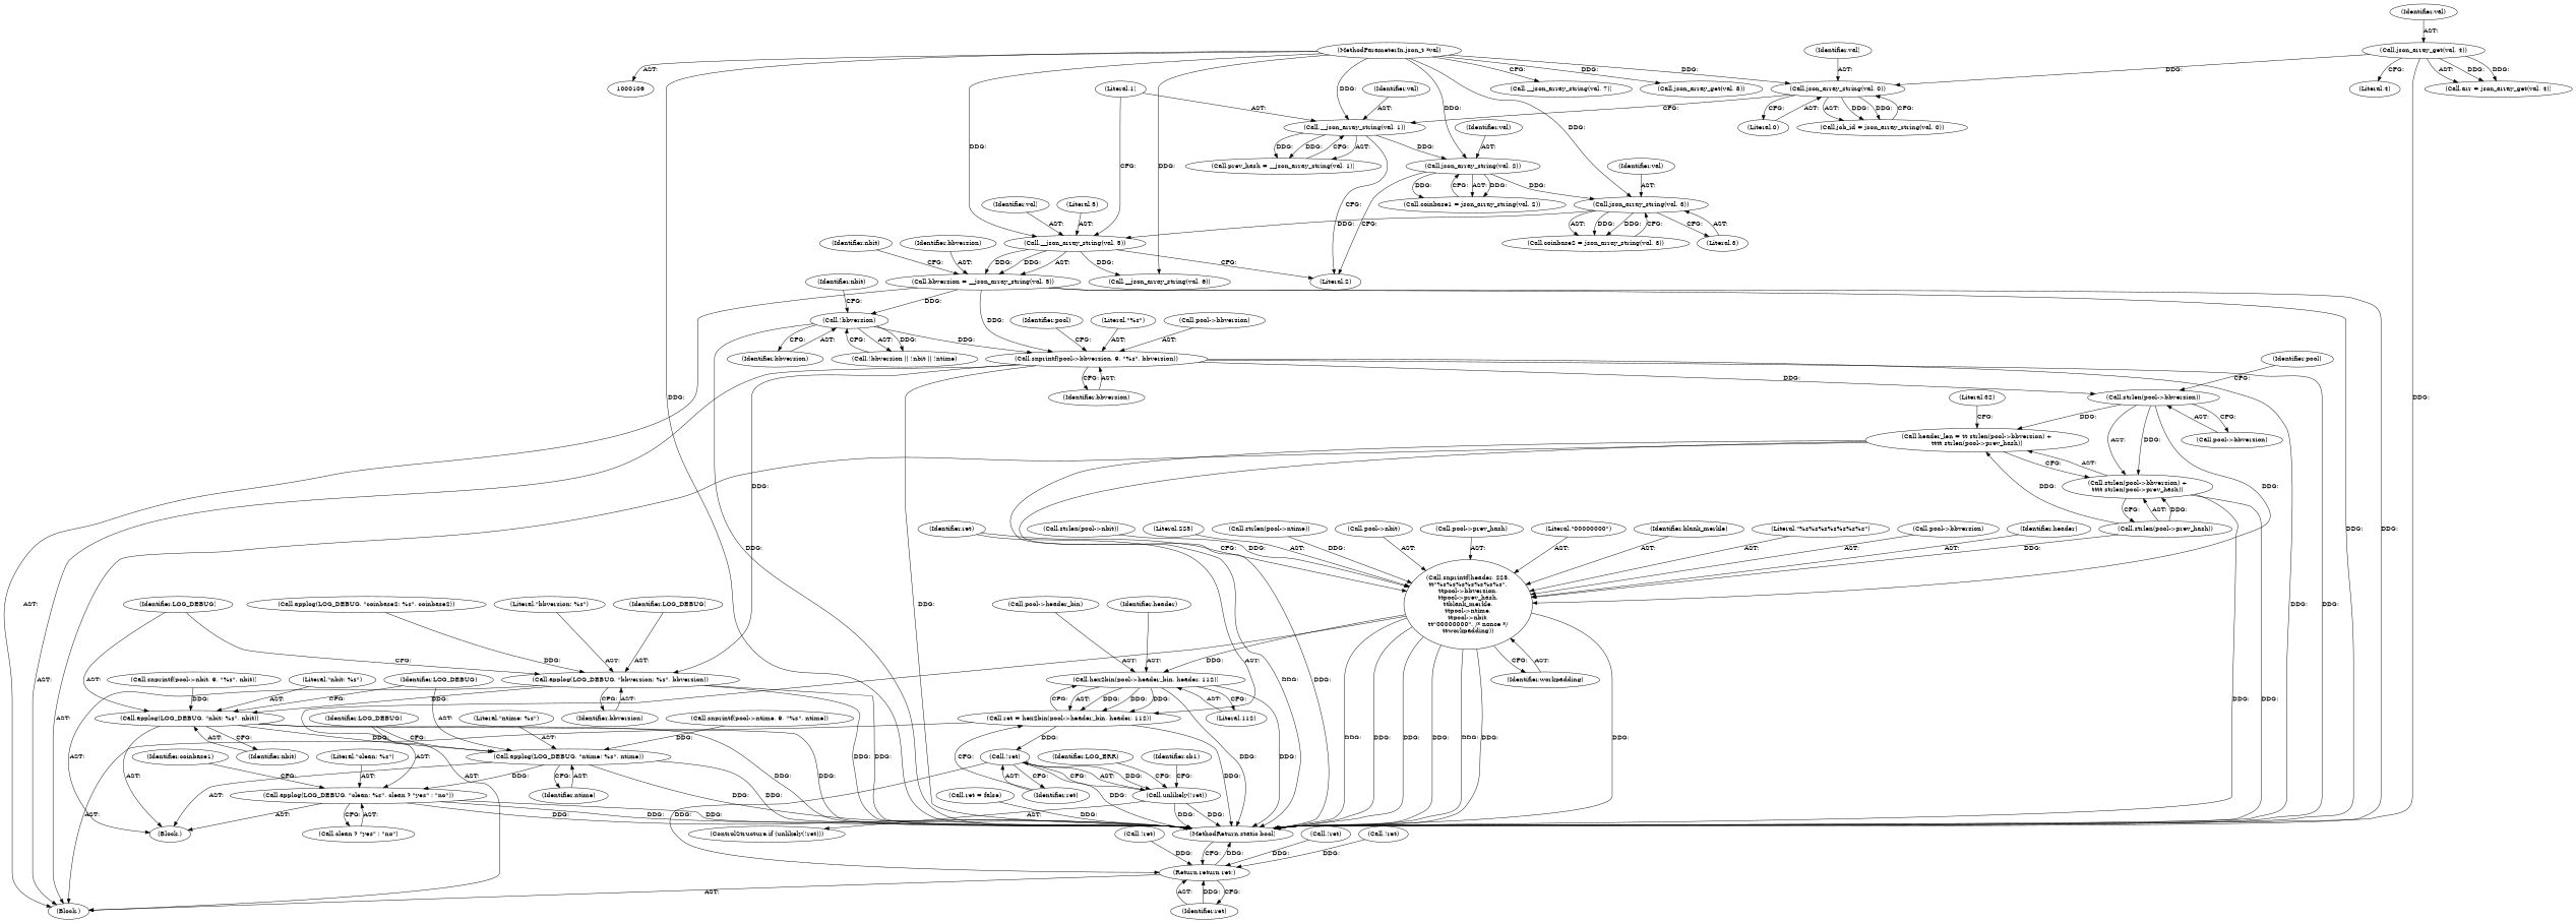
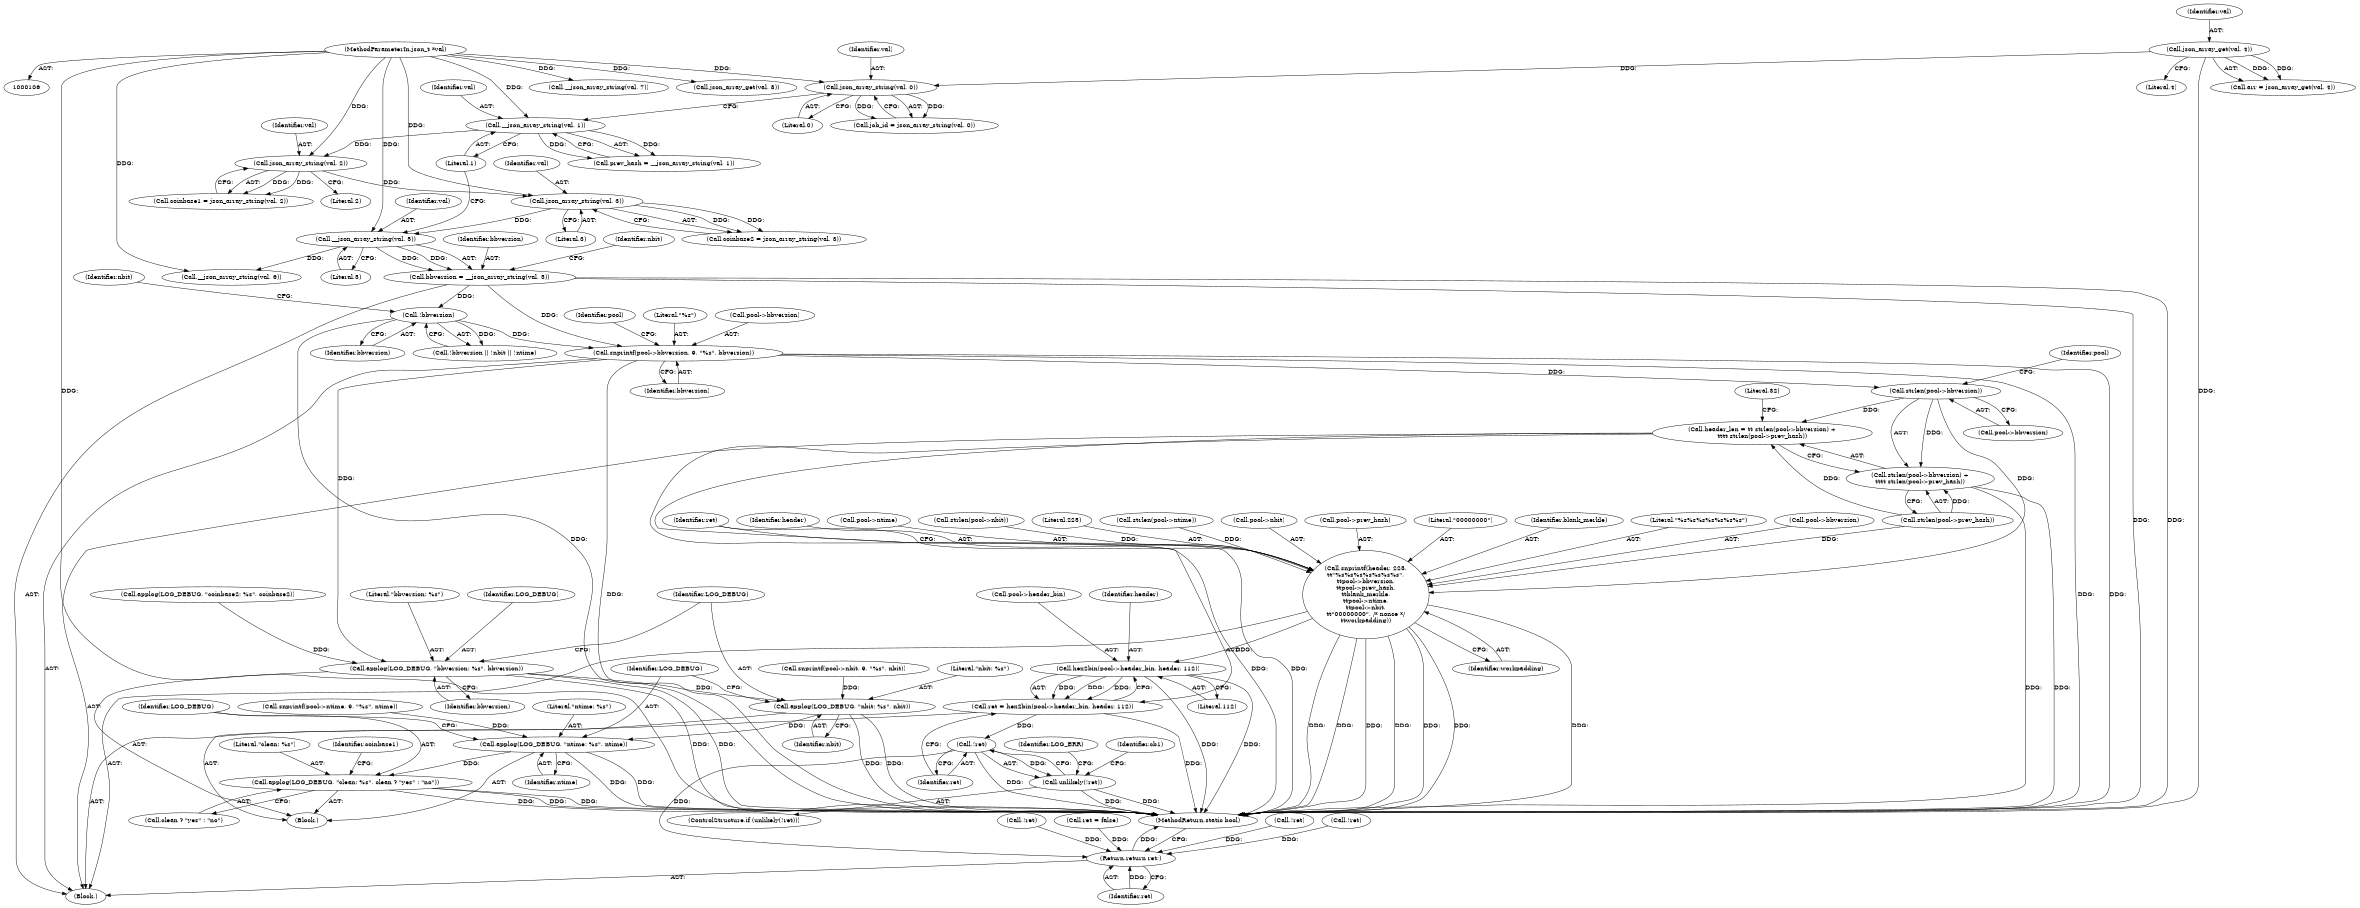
  digraph {
    n1 [label="(Call,snprintf(pool->bbversion, 9, \"%s\", bbversion))"]
    n2 [label="(Call,strlen(pool->bbversion))"]
    n3 [label="(Call,applog(LOG_DEBUG, \"bbversion: %s\", bbversion))"]
    n4 [label="(Identifier,bbversion)"]
    n5 [label="(MethodReturn,static bool)"]
    n6 [label="(Block,)"]
    n7 [label="(Call,header_len = \t\t strlen(pool->bbversion) +\n\t\t\t\t strlen(pool->prev_hash))"]
    n8 [label="(Call,strlen(pool->bbversion) +\n\t\t\t\t strlen(pool->prev_hash))"]
    n9 [label="(Call,snprintf(header, 225,\n\t\t\"%s%s%s%s%s%s%s\",\n\t\tpool->bbversion,\n\t\tpool->prev_hash,\n\t\tblank_merkle,\n\t\tpool->ntime,\n\t\tpool->nbit,\n\t\t\"00000000\", /* nonce */\n\t\tworkpadding))"]
    n10 [label="(Call,pool->bbversion)"]
    n11 [label="(Call,applog(LOG_DEBUG, \"nbit: %s\", nbit))"]
    n12 [label="(Identifier,bbversion)"]
    n13 [label="(Block,)"]
    n14 [label="(Return,return ret;)"]
    n15 [label="(Call,!bbversion)"]
    n16 [label="(Identifier,bbversion)"]
    n17 [label="(Call,!bbversion || !nbit || !ntime)"]
    n18 [label="(Call,bbversion = __json_array_string(val, 5))"]
    n19 [label="(Call,__json_array_string(val, 5))"]
    n20 [label="(Literal,5)"]
    n21 [label="(Call,__json_array_string(val, 6))"]
    n22 [label="(Call,json_array_string(val, 3))"]
    n23 [label="(Call,coinbase2 = json_array_string(val, 3))"]
    n24 [label="(Literal,3)"]
    n25 [label="(Call,json_array_string(val, 2))"]
    n26 [label="(Call,coinbase1 = json_array_string(val, 2))"]
    n27 [label="(Literal,2)"]
    n28 [label="(Call,__json_array_string(val, 1))"]
    n29 [label="(Call,prev_hash = __json_array_string(val, 1))"]
    n30 [label="(Literal,1)"]
    n31 [label="(Call,json_array_string(val, 0))"]
    n32 [label="(Call,job_id = json_array_string(val, 0))"]
    n33 [label="(Literal,0)"]
    n34 [label="(Call,json_array_get(val, 4))"]
    n35 [label="(Call,arr = json_array_get(val, 4))"]
    n36 [label="(Literal,4)"]
    n37 [label="(MethodParameterIn,json_t *val)"]
    n38 [label="(Call,__json_array_string(val, 7))"]
    n39 [label="(Call,json_array_get(val, 8))"]
    1000106
    n41 [label="(Call,strlen(pool->prev_hash))"]
    n42 [label="(Call,hex2bin(pool->header_bin, header, 112))"]
    n43 [label="(Identifier,workpadding)"]
    n44 [label="(Call,ret = hex2bin(pool->header_bin, header, 112))"]
    n45 [label="(Literal,112)"]
    n46 [label="(Call,!ret)"]
    n47 [label="(Call,unlikely(!ret))"]
    n48 [label="(Identifier,ret)"]
    n49 [label="(ControlStructure,if (unlikely(!ret)))"]
    n50 [label="(Identifier,ret)"]
    n51 [label="(Call,applog(LOG_DEBUG, \"ntime: %s\", ntime))"]
    n52 [label="(Identifier,nbit)"]
    n53 [label="(Call,applog(LOG_DEBUG, \"clean: %s\", clean ? \"yes\" : \"no\"))"]
    n54 [label="(Identifier,ntime)"]
    n55 [label="(Call,clean ? \"yes\" : \"no\")"]
    n56 [label="(Literal,\"nbit: %s\")"]
    n57 [label="(Identifier,nbit)"]
    n58 [label="(Identifier,cb1)"]
+   n59 [label="(Call,pool->ntime)"]
    n60 [label="(Call,strlen(pool->nbit))"]
    n61 [label="(Identifier,val)"]
    n62 [label="(Literal,225)"]
    n63 [label="(Literal,32)"]
    n64 [label="(Identifier,LOG_DEBUG)"]
    n65 [label="(Call,strlen(pool->ntime))"]
    n66 [label="(Identifier,val)"]
    n67 [label="(Identifier,val)"]
    n68 [label="(Identifier,ret)"]
    n69 [label="(Call,!ret)"]
    n70 [label="(Identifier,pool)"]
    n71 [label="(Literal,\"%s\")"]
    n72 [label="(Call,applog(LOG_DEBUG, \"coinbase2: %s\", coinbase2))"]
    n73 [label="(Literal,\"bbversion: %s\")"]
    n74 [label="(Call,pool->nbit)"]
    n75 [label="(Identifier,bbversion)"]
    n76 [label="(Call,pool->header_bin)"]
    n77 [label="(Call,pool->prev_hash)"]
    n78 [label="(Call,snprintf(pool->ntime, 9, \"%s\", ntime))"]
    n79 [label="(Identifier,coinbase1)"]
    n80 [label="(Identifier,val)"]
    n81 [label="(Literal,\"00000000\")"]
    n82 [label="(Call,!ret)"]
    n83 [label="(Literal,\"ntime: %s\")"]
    n84 [label="(Call,ret = false)"]
    n85 [label="(Identifier,LOG_DEBUG)"]
    n86 [label="(Call,pool->bbversion)"]
    n87 [label="(Call,snprintf(pool->nbit, 9, \"%s\", nbit))"]
    n88 [label="(Call,!ret)"]
    n89 [label="(Identifier,pool)"]
    n90 [label="(Identifier,blank_merkle)"]
    n91 [label="(Identifier,nbit)"]
    n92 [label="(Literal,\"clean: %s\")"]
    n93 [label="(Identifier,val)"]
    n94 [label="(Literal,\"%s%s%s%s%s%s%s\")"]
    n95 [label="(Identifier,LOG_ERR)"]
    n96 [label="(Call,pool->bbversion)"]
    n97 [label="(Identifier,LOG_DEBUG)"]
    n98 [label="(Identifier,header)"]
    n99 [label="(Identifier,header)"]
    n100 [label="(Identifier,LOG_DEBUG)"]
    n101 [label="(Identifier,val)"]
    n1 -> n2 [label="DDG: "]
    n1 -> n3 [label="DDG: "]
    n1 -> n4 [label="CFG: "]
    n1 -> n5 [label="DDG: "]
    n1 -> n5 [label="DDG: "]
    n1 -> n5 [label="DDG: "]
    n1 -> n6 [label="AST: "]
    n2 -> n7 [label="DDG: "]
    n2 -> n8 [label="AST: "]
    n2 -> n8 [label="DDG: "]
    n2 -> n9 [label="DDG: "]
    n2 -> n10 [label="CFG: "]
    n3 -> n5 [label="DDG: "]
    n3 -> n5 [label="DDG: "]
    n3 -> n11 [label="DDG: "]
    n3 -> n12 [label="CFG: "]
    n3 -> n13 [label="AST: "]
    n4 -> n1 [label="AST: "]
    n5 -> n14 [label="CFG: "]
    n7 -> n5 [label="DDG: "]
    n7 -> n5 [label="DDG: "]
    n7 -> n6 [label="AST: "]
    n7 -> n8 [label="CFG: "]
    n8 -> n5 [label="DDG: "]
    n8 -> n5 [label="DDG: "]
    n8 -> n7 [label="AST: "]
    n8 -> n41 [label="CFG: "]
    n9 -> n5 [label="DDG: "]
    n9 -> n5 [label="DDG: "]
    n9 -> n5 [label="DDG: "]
    n9 -> n5 [label="DDG: "]
    n9 -> n5 [label="DDG: "]
    n9 -> n5 [label="DDG: "]
    n9 -> n5 [label="DDG: "]
    n9 -> n6 [label="AST: "]
    n9 -> n42 [label="DDG: "]
    n9 -> n43 [label="CFG: "]
    n10 -> n2 [label="AST: "]
    n11 -> n5 [label="DDG: "]
    n11 -> n5 [label="DDG: "]
    n11 -> n13 [label="AST: "]
    n11 -> n51 [label="DDG: "]
    n11 -> n52 [label="CFG: "]
    n12 -> n3 [label="AST: "]
    n14 -> n5 [label="DDG: "]
    n14 -> n6 [label="AST: "]
    n14 -> n50 [label="CFG: "]
    n15 -> n1 [label="DDG: "]
    n15 -> n5 [label="DDG: "]
    n15 -> n16 [label="CFG: "]
    n15 -> n17 [label="AST: "]
    n15 -> n17 [label="DDG: "]
    n16 -> n15 [label="AST: "]
    n17 -> n15 [label="CFG: "]
    n18 -> n1 [label="DDG: "]
    n18 -> n5 [label="DDG: "]
    n18 -> n5 [label="DDG: "]
    n18 -> n6 [label="AST: "]
    n18 -> n15 [label="DDG: "]
    n19 -> n18 [label="AST: "]
    n19 -> n18 [label="DDG: "]
    n19 -> n18 [label="DDG: "]
-   n19 -> n27 [label="CFG: "]
+   n19 -> n20 [label="CFG: "]
    n19 -> n21 [label="DDG: "]
    n20 -> n19 [label="AST: "]
    n22 -> n19 [label="DDG: "]
    n22 -> n23 [label="AST: "]
    n22 -> n23 [label="DDG: "]
    n22 -> n23 [label="DDG: "]
    n22 -> n24 [label="CFG: "]
    n23 -> n22 [label="CFG: "]
    n24 -> n22 [label="AST: "]
    n25 -> n22 [label="DDG: "]
    n25 -> n26 [label="AST: "]
    n25 -> n26 [label="DDG: "]
    n25 -> n26 [label="DDG: "]
    n25 -> n27 [label="CFG: "]
    n26 -> n25 [label="CFG: "]
    n28 -> n25 [label="DDG: "]
    n28 -> n29 [label="AST: "]
    n28 -> n29 [label="DDG: "]
    n28 -> n29 [label="DDG: "]
-   n28 -> n27 [label="CFG: "]
+   n28 -> n30 [label="CFG: "]
    n29 -> n28 [label="CFG: "]
    n30 -> n19 [label="CFG: "]
    n30 -> n28 [label="AST: "]
    n31 -> n28 [label="CFG: "]
    n31 -> n32 [label="AST: "]
    n31 -> n32 [label="DDG: "]
    n31 -> n32 [label="DDG: "]
    n31 -> n33 [label="CFG: "]
    n32 -> n31 [label="CFG: "]
    n33 -> n31 [label="AST: "]
    n34 -> n5 [label="DDG: "]
    n34 -> n31 [label="DDG: "]
    n34 -> n35 [label="AST: "]
    n34 -> n35 [label="DDG: "]
    n34 -> n35 [label="DDG: "]
    n34 -> n36 [label="CFG: "]
    n37 -> n5 [label="DDG: "]
    n37 -> n19 [label="DDG: "]
    n37 -> n21 [label="DDG: "]
    n37 -> n22 [label="DDG: "]
    n37 -> n25 [label="DDG: "]
    n37 -> n28 [label="DDG: "]
    n37 -> n31 [label="DDG: "]
-   n37 -> n38 [label="CFG: "]
+   n37 -> n38 [label="DDG: "]
    n37 -> n39 [label="DDG: "]
    n37 -> 1000106 [label="AST: "]
    n41 -> n7 [label="DDG: "]
    n41 -> n8 [label="AST: "]
    n41 -> n8 [label="DDG: "]
    n41 -> n9 [label="DDG: "]
    n42 -> n5 [label="DDG: "]
    n42 -> n5 [label="DDG: "]
    n42 -> n44 [label="AST: "]
    n42 -> n44 [label="DDG: "]
    n42 -> n44 [label="DDG: "]
    n42 -> n44 [label="DDG: "]
    n42 -> n45 [label="CFG: "]
    n43 -> n9 [label="AST: "]
    n44 -> n5 [label="DDG: "]
    n44 -> n6 [label="AST: "]
    n44 -> n42 [label="CFG: "]
    n44 -> n46 [label="DDG: "]
    n45 -> n42 [label="AST: "]
    n46 -> n5 [label="DDG: "]
    n46 -> n14 [label="DDG: "]
    n46 -> n47 [label="AST: "]
    n46 -> n47 [label="DDG: "]
    n46 -> n48 [label="CFG: "]
    n47 -> n5 [label="DDG: "]
    n47 -> n5 [label="DDG: "]
    n47 -> n46 [label="CFG: "]
    n47 -> n49 [label="AST: "]
    n48 -> n44 [label="CFG: "]
    n48 -> n46 [label="AST: "]
    n50 -> n14 [label="AST: "]
    n50 -> n14 [label="DDG: "]
    n51 -> n5 [label="DDG: "]
    n51 -> n5 [label="DDG: "]
    n51 -> n13 [label="AST: "]
    n51 -> n53 [label="DDG: "]
    n51 -> n54 [label="CFG: "]
    n52 -> n11 [label="AST: "]
    n53 -> n5 [label="DDG: "]
    n53 -> n5 [label="DDG: "]
    n53 -> n5 [label="DDG: "]
    n53 -> n13 [label="AST: "]
    n53 -> n55 [label="CFG: "]
    n54 -> n51 [label="AST: "]
    n55 -> n53 [label="AST: "]
    n56 -> n11 [label="AST: "]
    n57 -> n15 [label="CFG: "]
    n58 -> n47 [label="CFG: "]
+   n59 -> n9 [label="AST: "]
    n60 -> n9 [label="DDG: "]
    n61 -> n28 [label="AST: "]
    n62 -> n9 [label="AST: "]
    n63 -> n7 [label="CFG: "]
    n64 -> n3 [label="AST: "]
    n65 -> n9 [label="DDG: "]
    n66 -> n19 [label="AST: "]
    n67 -> n25 [label="AST: "]
    n68 -> n9 [label="CFG: "]
    n68 -> n44 [label="AST: "]
    n69 -> n14 [label="DDG: "]
    n70 -> n2 [label="CFG: "]
    n71 -> n1 [label="AST: "]
    n72 -> n3 [label="DDG: "]
    n73 -> n3 [label="AST: "]
    n74 -> n9 [label="AST: "]
    n75 -> n18 [label="AST: "]
    n76 -> n42 [label="AST: "]
    n77 -> n9 [label="AST: "]
    n78 -> n51 [label="DDG: "]
    n79 -> n53 [label="CFG: "]
    n80 -> n31 [label="AST: "]
    n81 -> n9 [label="AST: "]
    n82 -> n14 [label="DDG: "]
    n83 -> n51 [label="AST: "]
-   n84 -> n5 [label="DDG: "]
+   n84 -> n14 [label="DDG: "]
    n85 -> n11 [label="CFG: "]
    n85 -> n51 [label="AST: "]
    n86 -> n1 [label="AST: "]
    n87 -> n11 [label="DDG: "]
    n88 -> n14 [label="DDG: "]
    n89 -> n1 [label="CFG: "]
    n90 -> n9 [label="AST: "]
    n91 -> n18 [label="CFG: "]
    n92 -> n53 [label="AST: "]
    n93 -> n34 [label="AST: "]
    n94 -> n9 [label="AST: "]
    n95 -> n47 [label="CFG: "]
    n96 -> n9 [label="AST: "]
    n97 -> n51 [label="CFG: "]
    n97 -> n53 [label="AST: "]
    n98 -> n42 [label="AST: "]
    n99 -> n9 [label="AST: "]
    n100 -> n3 [label="CFG: "]
    n100 -> n11 [label="AST: "]
    n101 -> n22 [label="AST: "]
  }
